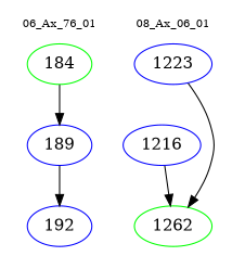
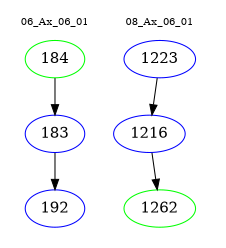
  digraph {
    node [color=blue]
    edge [color=black]
    n1 [color=green label=184]
-   n2 [label=189]
+   n2 [label=183]
    n3 [label=192]
    n4 [label=1223]
    n5 [label=1216]
    n6 [color=green label=1262]
    subgraph cluster_1 {
      color=white
      fontsize=10
-     label="06_Ax_76_01"
+     label="06_Ax_06_01"
      n1
      n2
      n3
    }
    subgraph cluster_2 {
      color=white
      fontsize=10
      label="08_Ax_06_01"
      n4
      n5
      n6
    }
    n1 -> n2
    n2 -> n3
-   n4 -> n6
+   n4 -> n5
    n5 -> n6
  }
